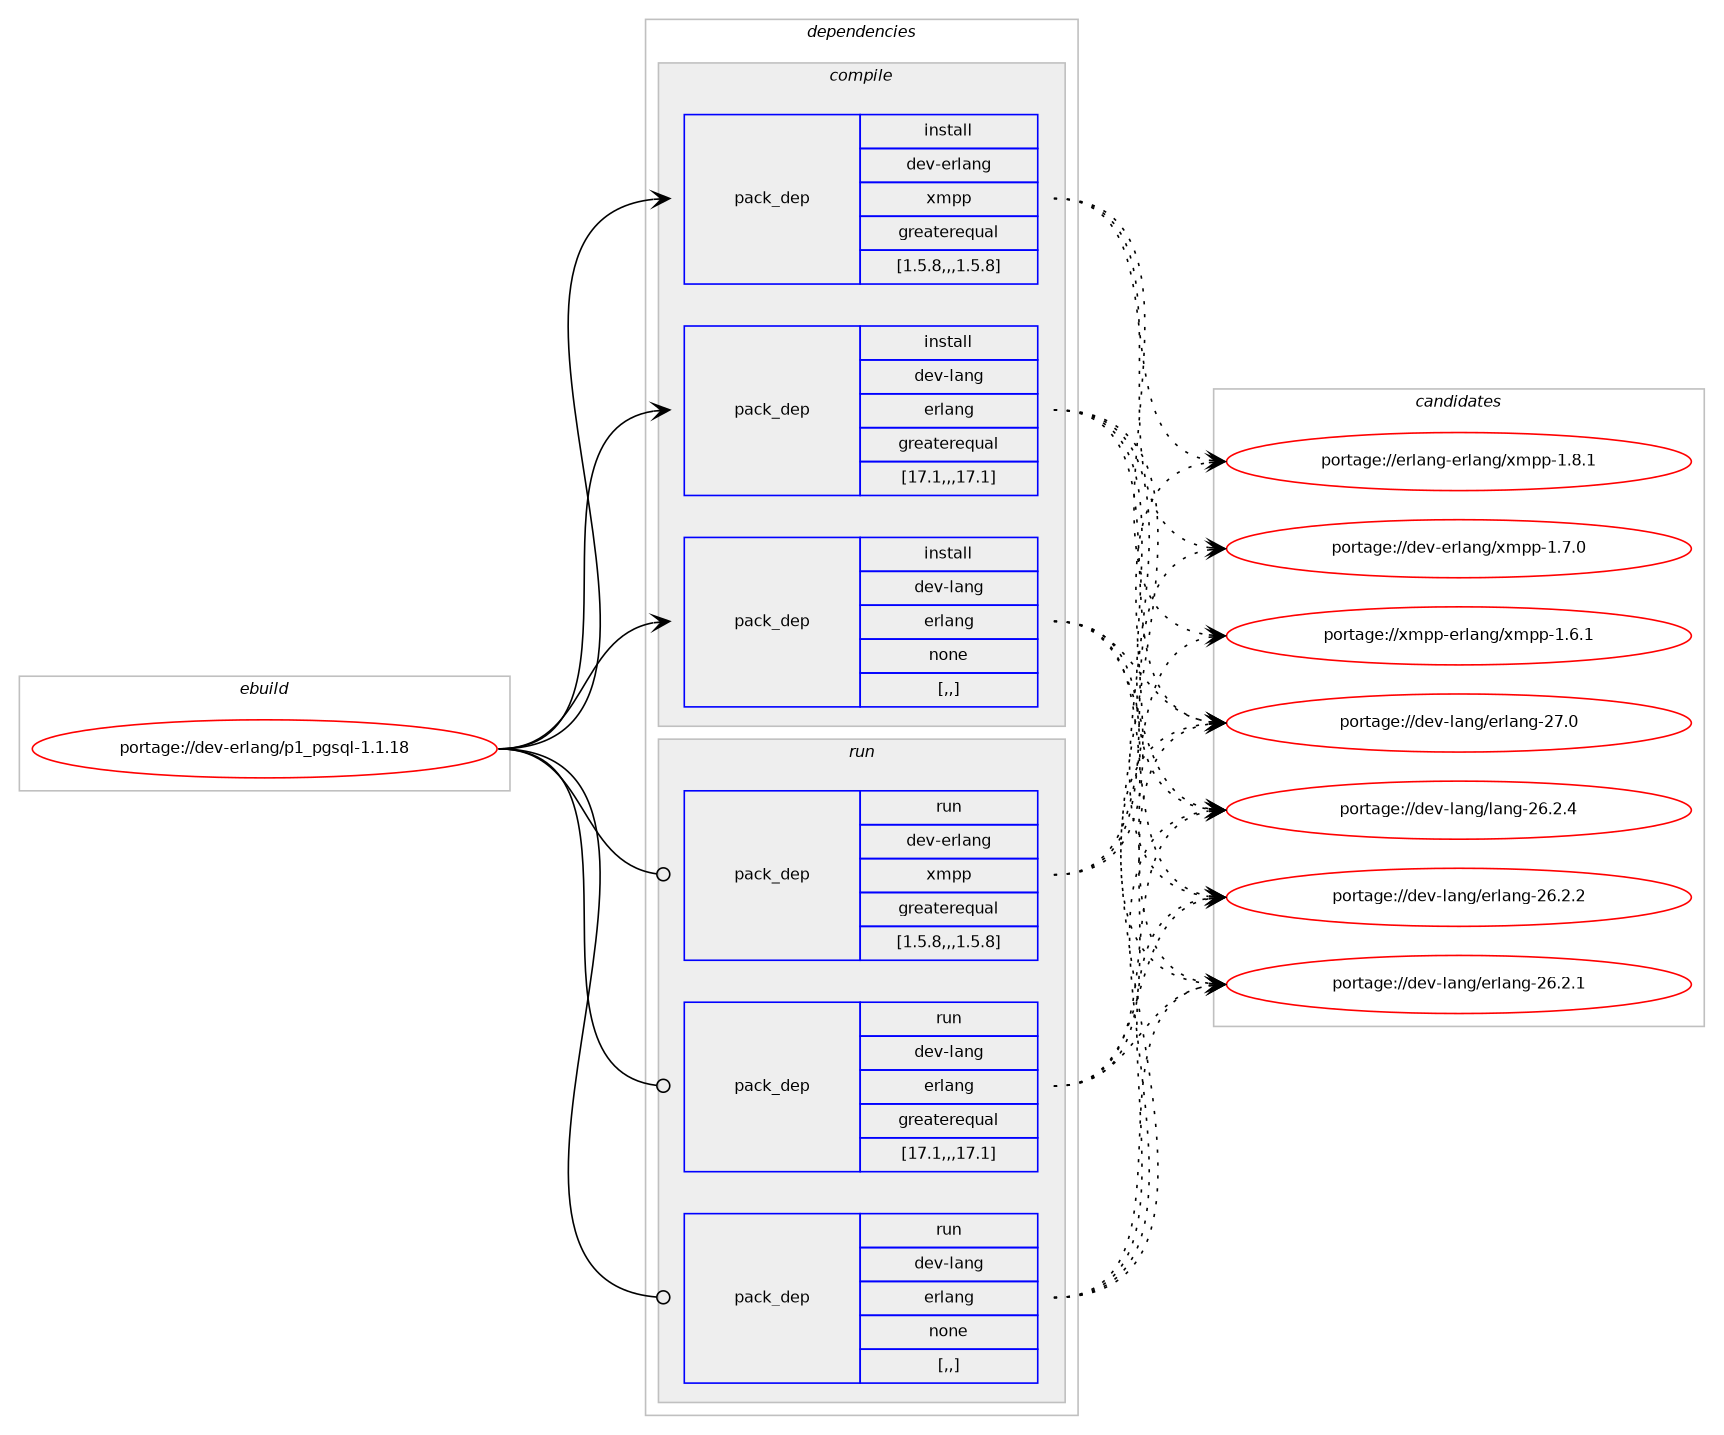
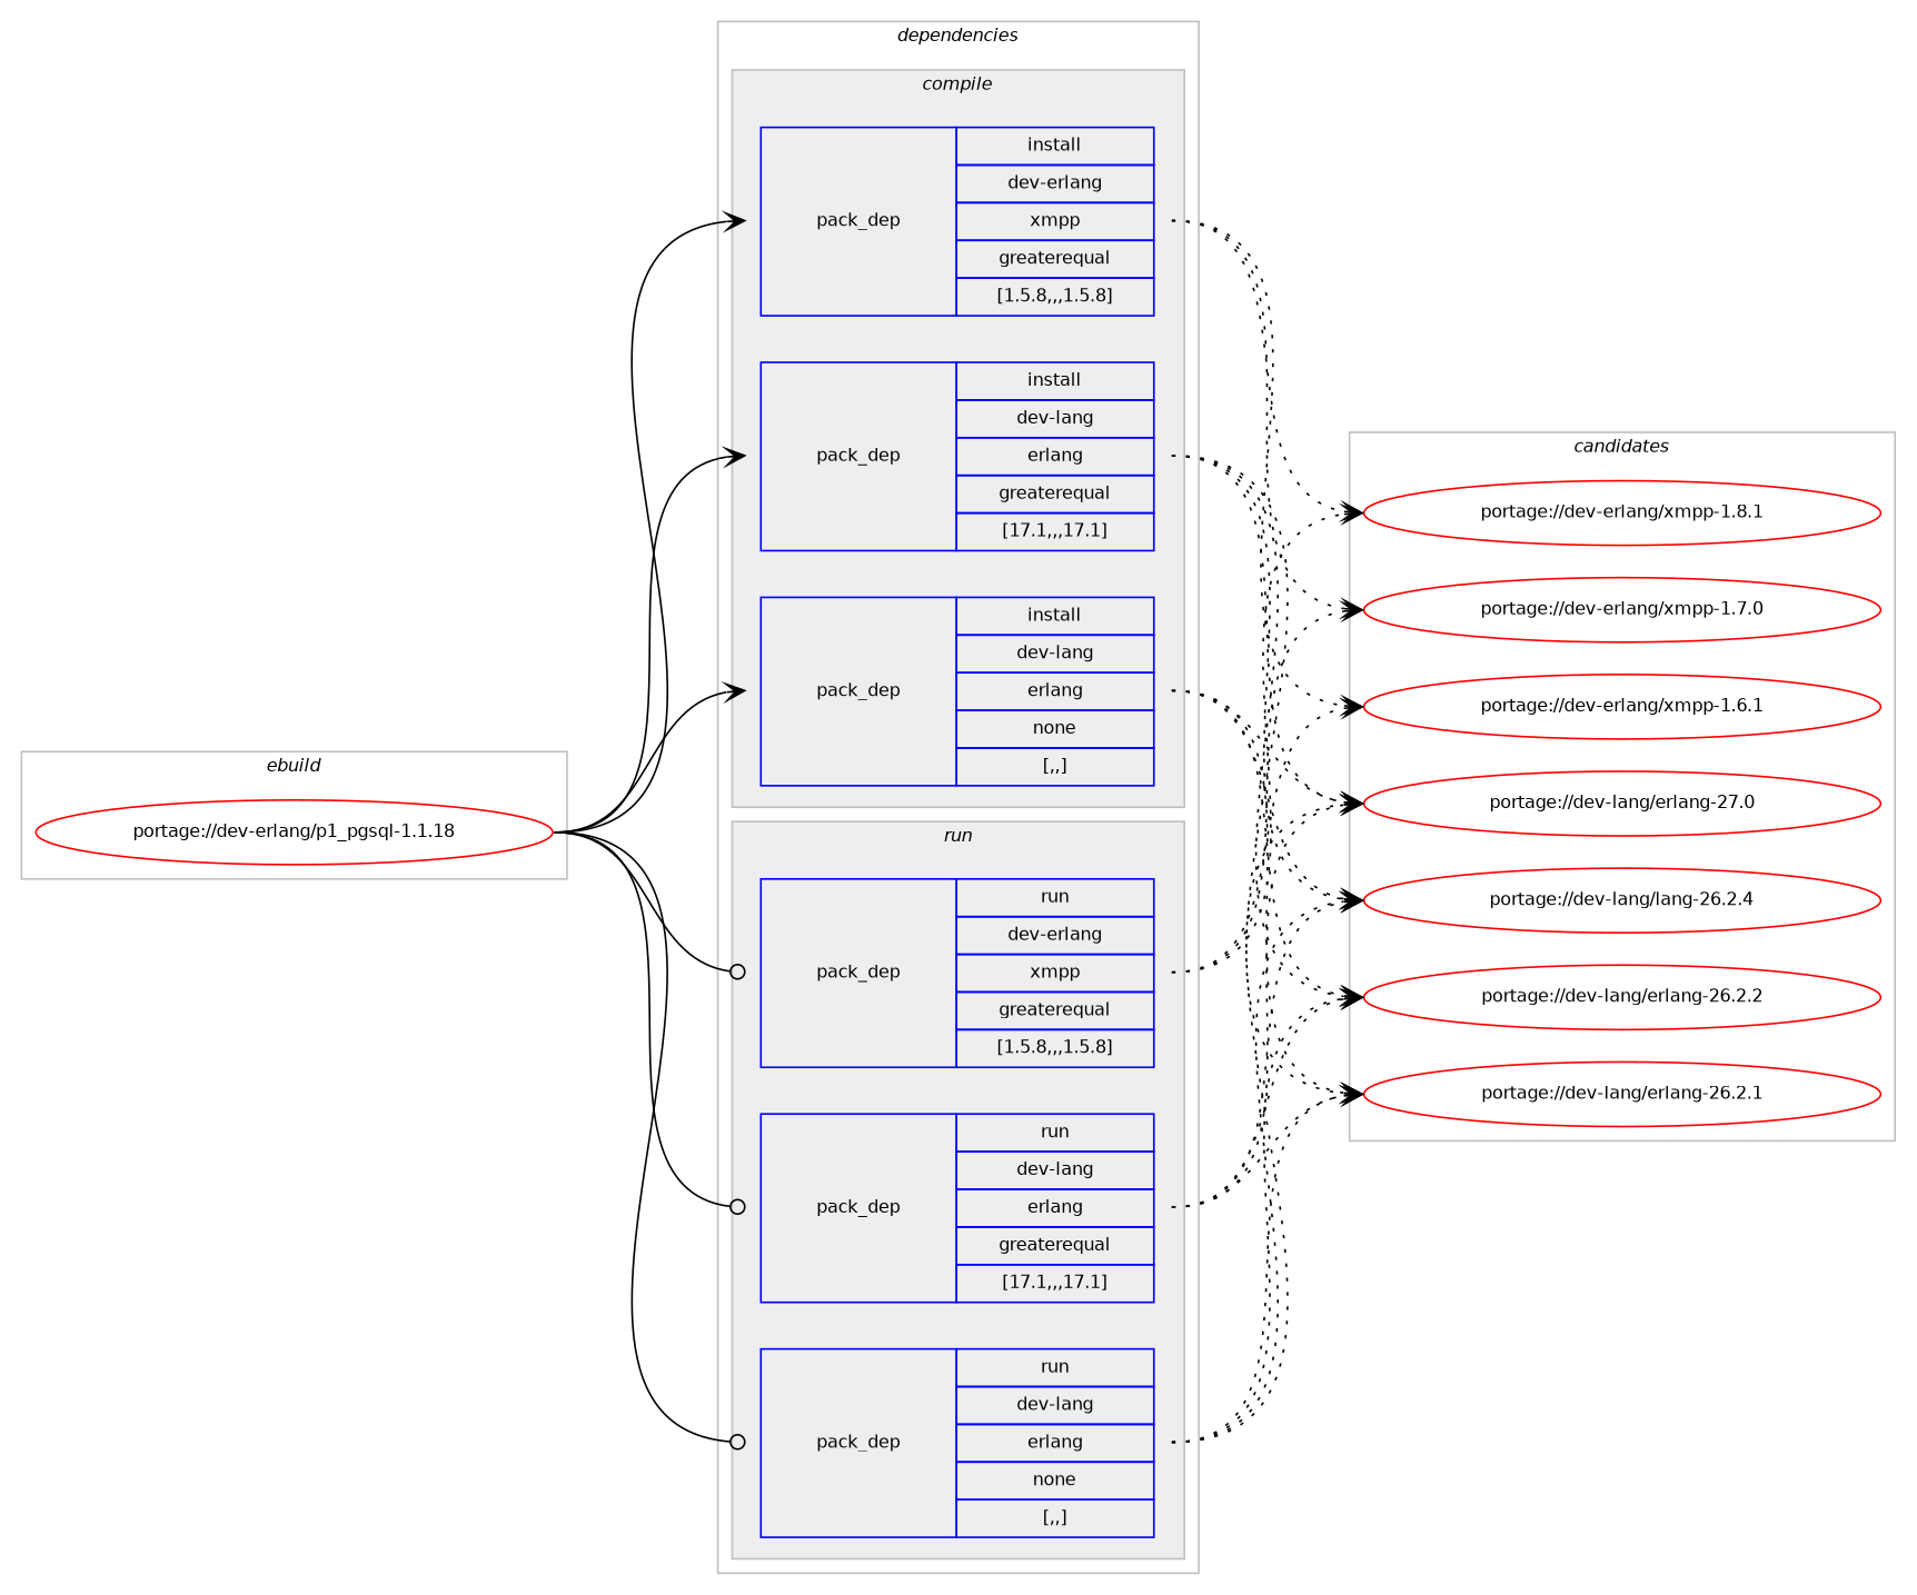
  digraph {
    compound=true
    concentrate=true
    fontname=Helvetica
    fontsize=10
    newrank=true
    rankdir=LR
    ranksep=1.5
    node [color=red fontname=Helvetica fontsize=10]
    edge [arrowhead=vee headport=w style=dotted tailport=e weight=100]
    n1 [label="portage://dev-erlang/p1_pgsql-1.1.18" width=4]
    n2 [color=blue label=<<TABLE BORDER="0" CELLBORDER="1" CELLSPACING="0" CELLPADDING="4" WIDTH="220"><TR><TD ROWSPAN="6" CELLPADDING="30">pack_dep</TD></TR><TR><TD WIDTH="110">install</TD></TR><TR><TD>dev-erlang</TD></TR><TR><TD>xmpp</TD></TR><TR><TD>greaterequal</TD></TR><TR><TD>[1.5.8,,,1.5.8]</TD></TR></TABLE>> shape=none]
    n3 [color=blue label=<<TABLE BORDER="0" CELLBORDER="1" CELLSPACING="0" CELLPADDING="4" WIDTH="220"><TR><TD ROWSPAN="6" CELLPADDING="30">pack_dep</TD></TR><TR><TD WIDTH="110">install</TD></TR><TR><TD>dev-lang</TD></TR><TR><TD>erlang</TD></TR><TR><TD>greaterequal</TD></TR><TR><TD>[17.1,,,17.1]</TD></TR></TABLE>> shape=none]
    n4 [color=blue label=<<TABLE BORDER="0" CELLBORDER="1" CELLSPACING="0" CELLPADDING="4" WIDTH="220"><TR><TD ROWSPAN="6" CELLPADDING="30">pack_dep</TD></TR><TR><TD WIDTH="110">install</TD></TR><TR><TD>dev-lang</TD></TR><TR><TD>erlang</TD></TR><TR><TD>none</TD></TR><TR><TD>[,,]</TD></TR></TABLE>> shape=none]
    n5 [color=blue label=<<TABLE BORDER="0" CELLBORDER="1" CELLSPACING="0" CELLPADDING="4" WIDTH="220"><TR><TD ROWSPAN="6" CELLPADDING="30">pack_dep</TD></TR><TR><TD WIDTH="110">run</TD></TR><TR><TD>dev-erlang</TD></TR><TR><TD>xmpp</TD></TR><TR><TD>greaterequal</TD></TR><TR><TD>[1.5.8,,,1.5.8]</TD></TR></TABLE>> shape=none]
    n6 [color=blue label=<<TABLE BORDER="0" CELLBORDER="1" CELLSPACING="0" CELLPADDING="4" WIDTH="220"><TR><TD ROWSPAN="6" CELLPADDING="30">pack_dep</TD></TR><TR><TD WIDTH="110">run</TD></TR><TR><TD>dev-lang</TD></TR><TR><TD>erlang</TD></TR><TR><TD>greaterequal</TD></TR><TR><TD>[17.1,,,17.1]</TD></TR></TABLE>> shape=none]
    n7 [color=blue label=<<TABLE BORDER="0" CELLBORDER="1" CELLSPACING="0" CELLPADDING="4" WIDTH="220"><TR><TD ROWSPAN="6" CELLPADDING="30">pack_dep</TD></TR><TR><TD WIDTH="110">run</TD></TR><TR><TD>dev-lang</TD></TR><TR><TD>erlang</TD></TR><TR><TD>none</TD></TR><TR><TD>[,,]</TD></TR></TABLE>> shape=none]
-   n8 [label="portage://erlang-erlang/xmpp-1.8.1" width=4]
+   n8 [label="portage://dev-erlang/xmpp-1.8.1" width=4]
    n9 [label="portage://dev-erlang/xmpp-1.7.0" width=4]
-   n10 [label="portage://xmpp-erlang/xmpp-1.6.1" width=4]
+   n10 [label="portage://dev-erlang/xmpp-1.6.1" width=4]
    n11 [label="portage://dev-lang/erlang-27.0" width=4]
    n12 [label="portage://dev-lang/lang-26.2.4" width=4]
    n13 [label="portage://dev-lang/erlang-26.2.2" width=4]
    n14 [label="portage://dev-lang/erlang-26.2.1" width=4]
    subgraph cluster_1 {
      color=gray
      label=<<i>ebuild</i>>
      n1
    }
    subgraph cluster_2 {
      color=gray
      label=<<i>dependencies</i>>
      subgraph cluster_3 {
        color=gray
        fillcolor="#eeeeee"
        label=<<i>compile</i>>
        style=filled
        subgraph sub_4 {
          color=gray
          fillcolor="#eeeeee"
          label=<<i>compile</i>>
          style=filled
          n2
        }
        subgraph sub_5 {
          color=gray
          fillcolor="#eeeeee"
          label=<<i>compile</i>>
          style=filled
          n3
        }
        subgraph sub_6 {
          color=gray
          fillcolor="#eeeeee"
          label=<<i>compile</i>>
          style=filled
          n4
        }
      }
      subgraph cluster_7 {
        color=gray
        fillcolor="#eeeeee"
        label=<<i>compile and run</i>>
        style=filled
      }
      subgraph cluster_8 {
        color=gray
        fillcolor="#eeeeee"
        label=<<i>run</i>>
        style=filled
        subgraph sub_9 {
          color=gray
          fillcolor="#eeeeee"
          label=<<i>run</i>>
          style=filled
          n5
        }
        subgraph sub_10 {
          color=gray
          fillcolor="#eeeeee"
          label=<<i>run</i>>
          style=filled
          n6
        }
        subgraph sub_11 {
          color=gray
          fillcolor="#eeeeee"
          label=<<i>run</i>>
          style=filled
          n7
        }
      }
    }
    subgraph cluster_12 {
      color=gray
      label=<<i>candidates</i>>
      rank=same
      subgraph sub_13 {
        color=black
        label=<<i>candidates</i>>
        nodesep=1
        rank=same
        n8
        n9
        n10
      }
      subgraph sub_14 {
        color=black
        label=<<i>candidates</i>>
        nodesep=1
        rank=same
        n11
        n12
        n13
        n14
      }
      subgraph sub_15 {
        color=black
        label=<<i>candidates</i>>
        nodesep=1
        rank=same
        n11
        n12
        n13
        n14
      }
      subgraph sub_16 {
        color=black
        label=<<i>candidates</i>>
        nodesep=1
        rank=same
        n8
        n9
        n10
      }
      subgraph sub_17 {
        color=black
        label=<<i>candidates</i>>
        nodesep=1
        rank=same
        n11
        n12
        n13
        n14
      }
      subgraph sub_18 {
        color=black
        label=<<i>candidates</i>>
        nodesep=1
        rank=same
        n11
        n12
        n13
        n14
      }
    }
    n1 -> n2 [style=solid weight=20]
    n1 -> n3 [style=solid weight=20]
    n1 -> n4 [style=solid weight=20]
    n1 -> n5 [arrowhead=odot style=solid weight=20]
    n1 -> n6 [arrowhead=odot style=solid weight=20]
    n1 -> n7 [arrowhead=odot style=solid weight=20]
    n2 -> n8
    n2 -> n9
    n2 -> n10
    n3 -> n11
    n3 -> n12
    n3 -> n13
    n3 -> n14
    n4 -> n11
    n4 -> n12
    n4 -> n13
    n4 -> n14
    n5 -> n8
    n5 -> n9
    n5 -> n10
    n6 -> n11
    n6 -> n12
    n6 -> n13
    n6 -> n14
    n7 -> n11
    n7 -> n12
    n7 -> n13
    n7 -> n14
  }
